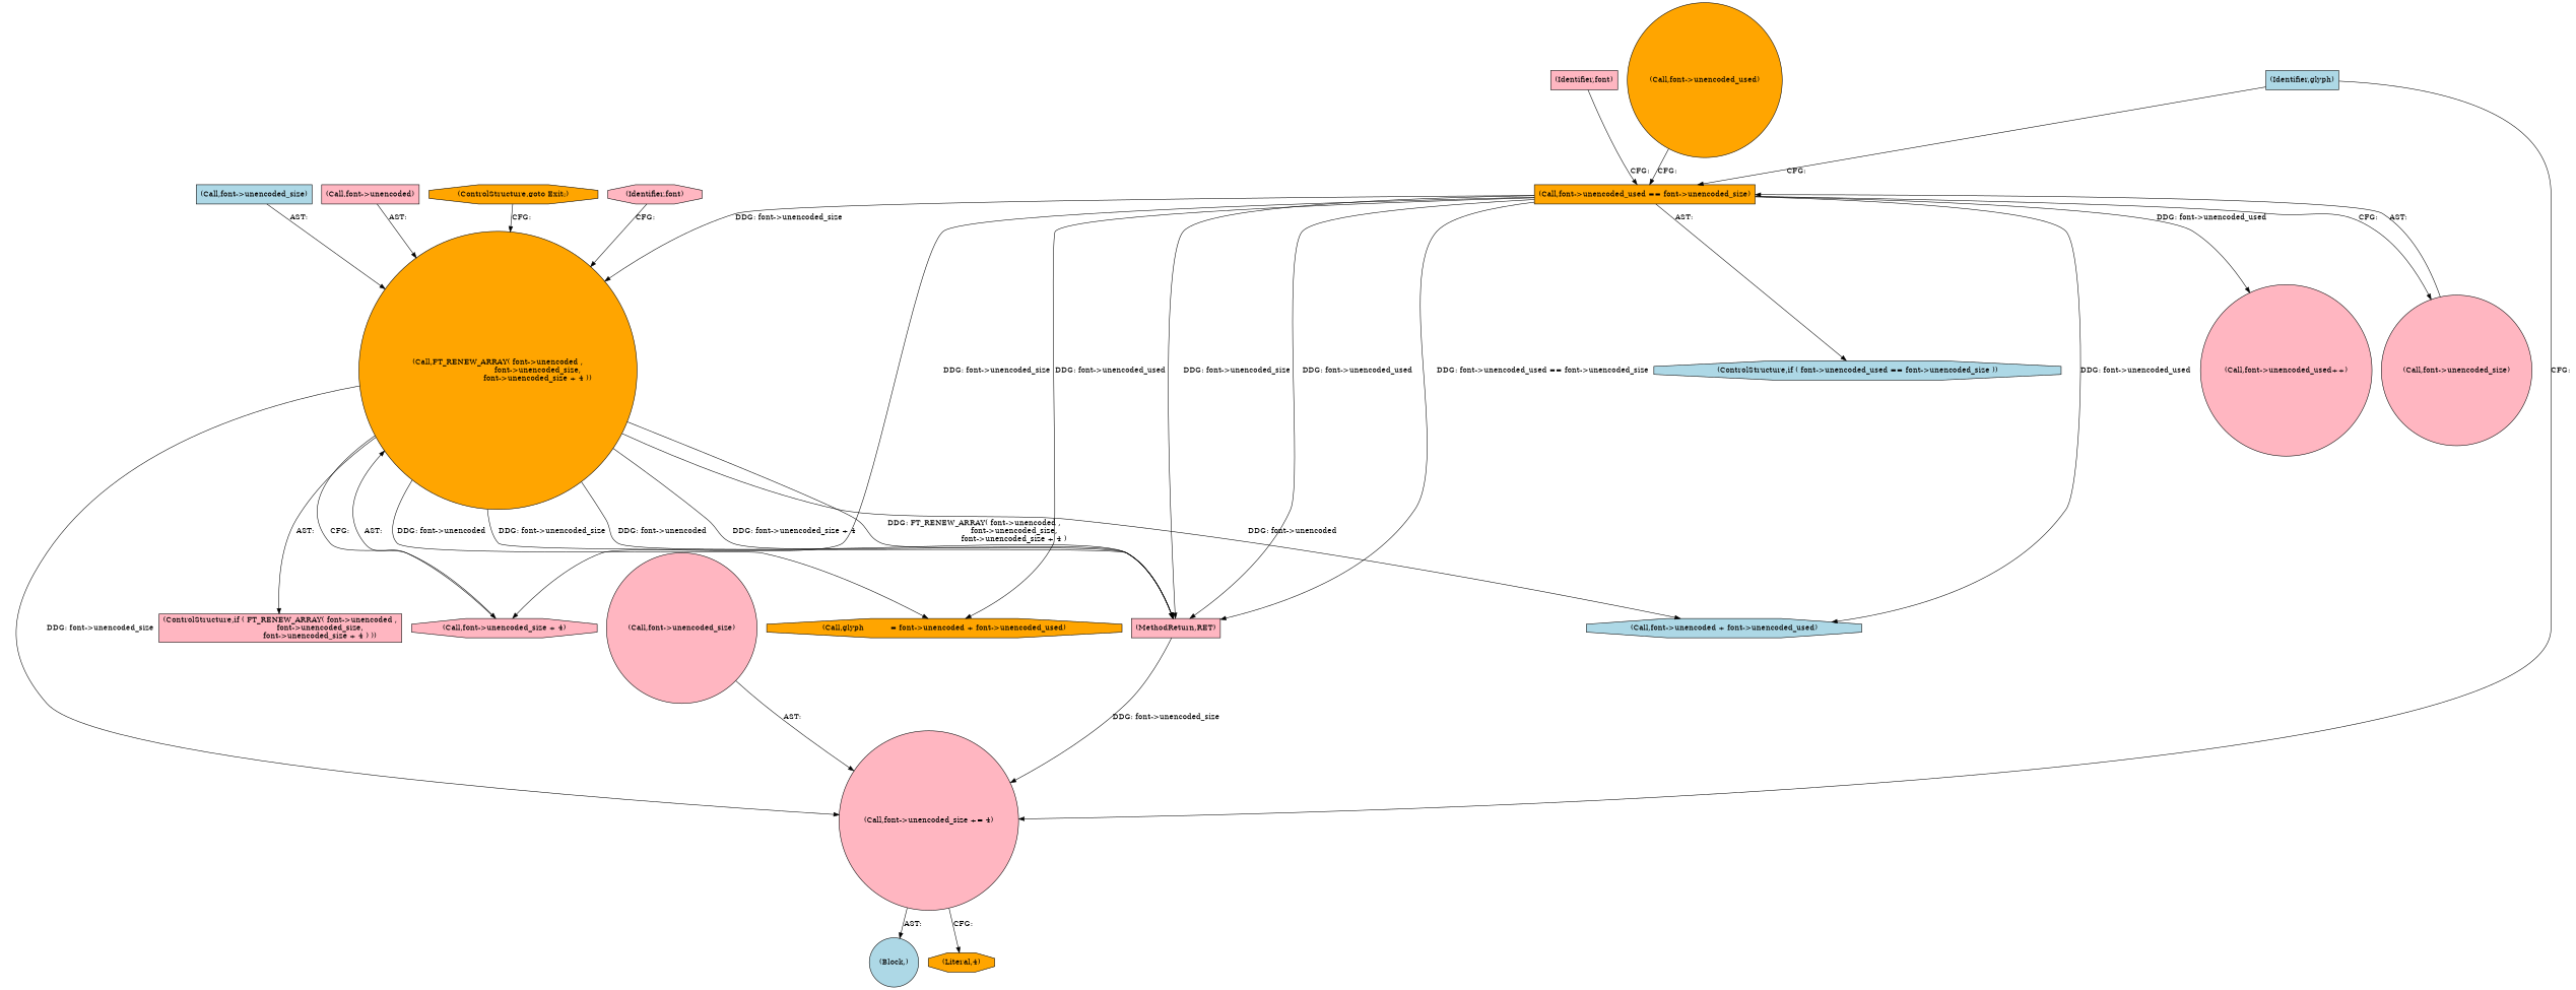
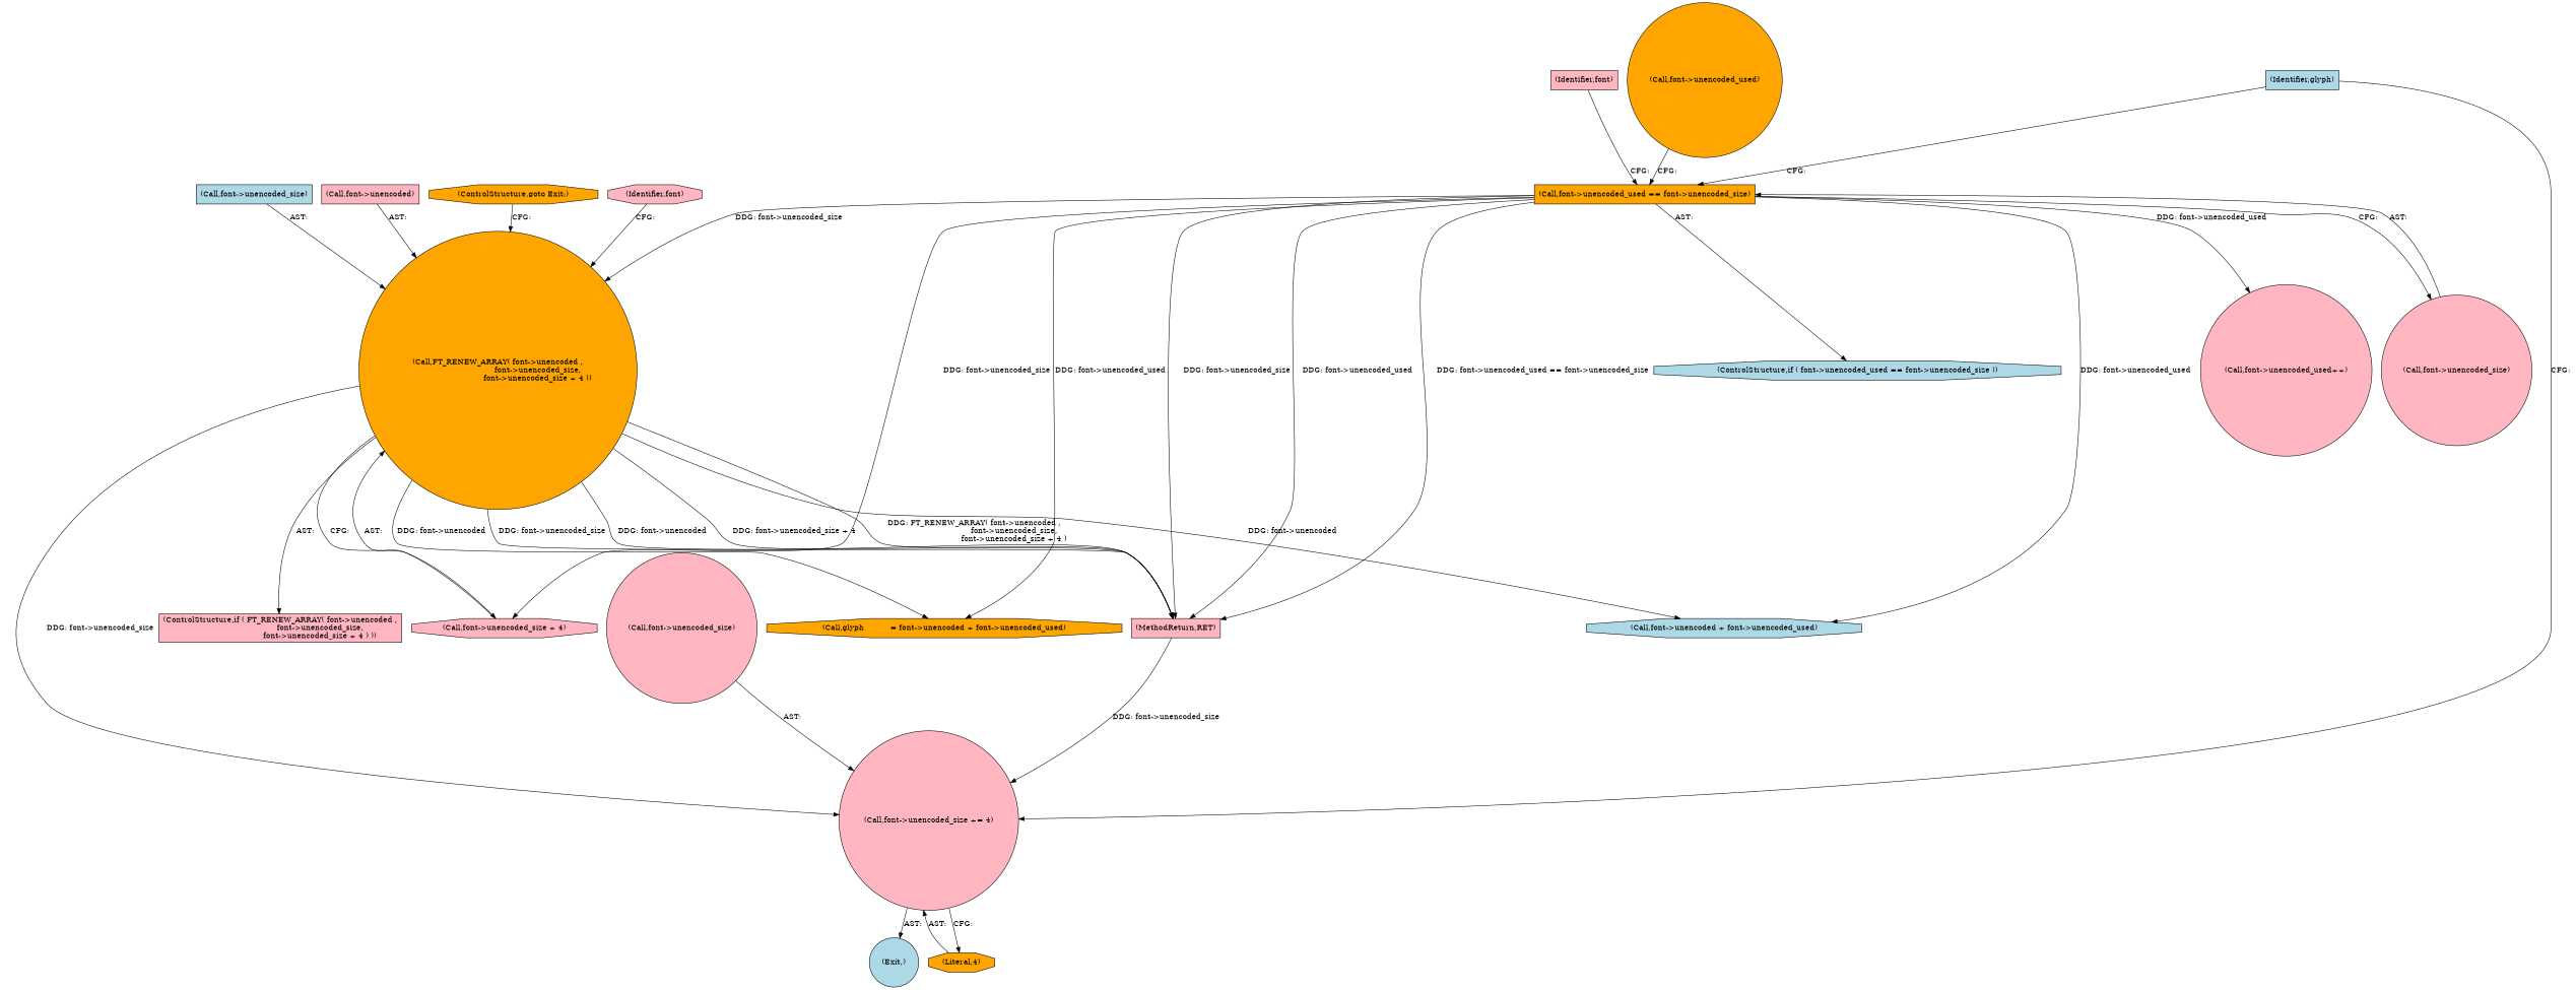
  digraph {
    node [fillcolor=lightpink shape=circle style=filled]
    n1 [label="(Call,font->unencoded_size += 4)"]
-   n2 [fillcolor=lightblue label="(Block,)"]
+   n2 [fillcolor=lightblue label="(Exit,)"]
    n3 [fillcolor=orange label="(Literal,4)" shape=octagon]
    n4 [label="(MethodReturn,RET)" shape=box]
    n5 [fillcolor=orange label="(Call,FT_RENEW_ARRAY( font->unencoded ,\n                                 font->unencoded_size,\n                                 font->unencoded_size + 4 ))"]
    n6 [label="(ControlStructure,if ( FT_RENEW_ARRAY( font->unencoded ,\n                                 font->unencoded_size,\n                                 font->unencoded_size + 4 ) ))" shape=box]
    n7 [label="(Call,font->unencoded_size + 4)" shape=octagon]
    n8 [fillcolor=lightblue label="(Call,font->unencoded + font->unencoded_used)" shape=octagon]
    n9 [fillcolor=orange label="(Call,glyph           = font->unencoded + font->unencoded_used)" shape=octagon]
    n10 [fillcolor=orange label="(Call,font->unencoded_used == font->unencoded_size)" shape=box]
    n11 [fillcolor=lightblue label="(ControlStructure,if ( font->unencoded_used == font->unencoded_size ))" shape=octagon]
    n12 [label="(Call,font->unencoded_used++)"]
    n13 [label="(Call,font->unencoded_size)"]
    n14 [label="(Call,font->unencoded)" shape=box]
    n15 [fillcolor=orange label="(Call,font->unencoded_used)"]
    n16 [fillcolor=orange label="(ControlStructure,goto Exit;)" shape=octagon]
    n17 [label="(Identifier,font)" shape=octagon]
    n18 [fillcolor=lightblue label="(Call,font->unencoded_size)" shape=box]
    n19 [label="(Identifier,font)" shape=box]
    n20 [fillcolor=lightblue label="(Identifier,glyph)" shape=box]
    n21 [label="(Call,font->unencoded_size)"]
    n1 -> n2 [label="AST: "]
    n1 -> n3 [label="CFG: "]
+   n3 -> n1 [label="AST: "]
    n4 -> n1 [label="DDG: font->unencoded_size"]
    n5 -> n1 [label="DDG: font->unencoded_size"]
    n5 -> n4 [label="DDG: font->unencoded_size"]
    n5 -> n4 [label="DDG: font->unencoded"]
    n5 -> n4 [label="DDG: font->unencoded_size + 4"]
    n5 -> n4 [label="DDG: FT_RENEW_ARRAY( font->unencoded ,\n                                 font->unencoded_size,\n                                 font->unencoded_size + 4 )"]
    n5 -> n6 [label="AST: "]
    n5 -> n7 [label="CFG: "]
    n5 -> n8 [label="DDG: font->unencoded"]
    n5 -> n9 [label="DDG: font->unencoded"]
    n7 -> n5 [label="AST: "]
    n10 -> n4 [label="DDG: font->unencoded_used == font->unencoded_size"]
    n10 -> n4 [label="DDG: font->unencoded_size"]
    n10 -> n4 [label="DDG: font->unencoded_used"]
    n10 -> n5 [label="DDG: font->unencoded_size"]
    n10 -> n7 [label="DDG: font->unencoded_size"]
    n10 -> n8 [label="DDG: font->unencoded_used"]
    n10 -> n9 [label="DDG: font->unencoded_used"]
    n10 -> n11 [label="AST: "]
    n10 -> n12 [label="DDG: font->unencoded_used"]
    n10 -> n13 [label="CFG: "]
    n13 -> n10 [label="AST: "]
    n14 -> n5 [label="AST: "]
    n15 -> n10 [label="CFG: "]
    n16 -> n5 [label="CFG: "]
    n17 -> n5 [label="CFG: "]
    n18 -> n5 [label="AST: "]
    n19 -> n10 [label="CFG: "]
    n20 -> n1 [label="CFG: "]
    n20 -> n10 [label="CFG: "]
    n21 -> n1 [label="AST: "]
  }
